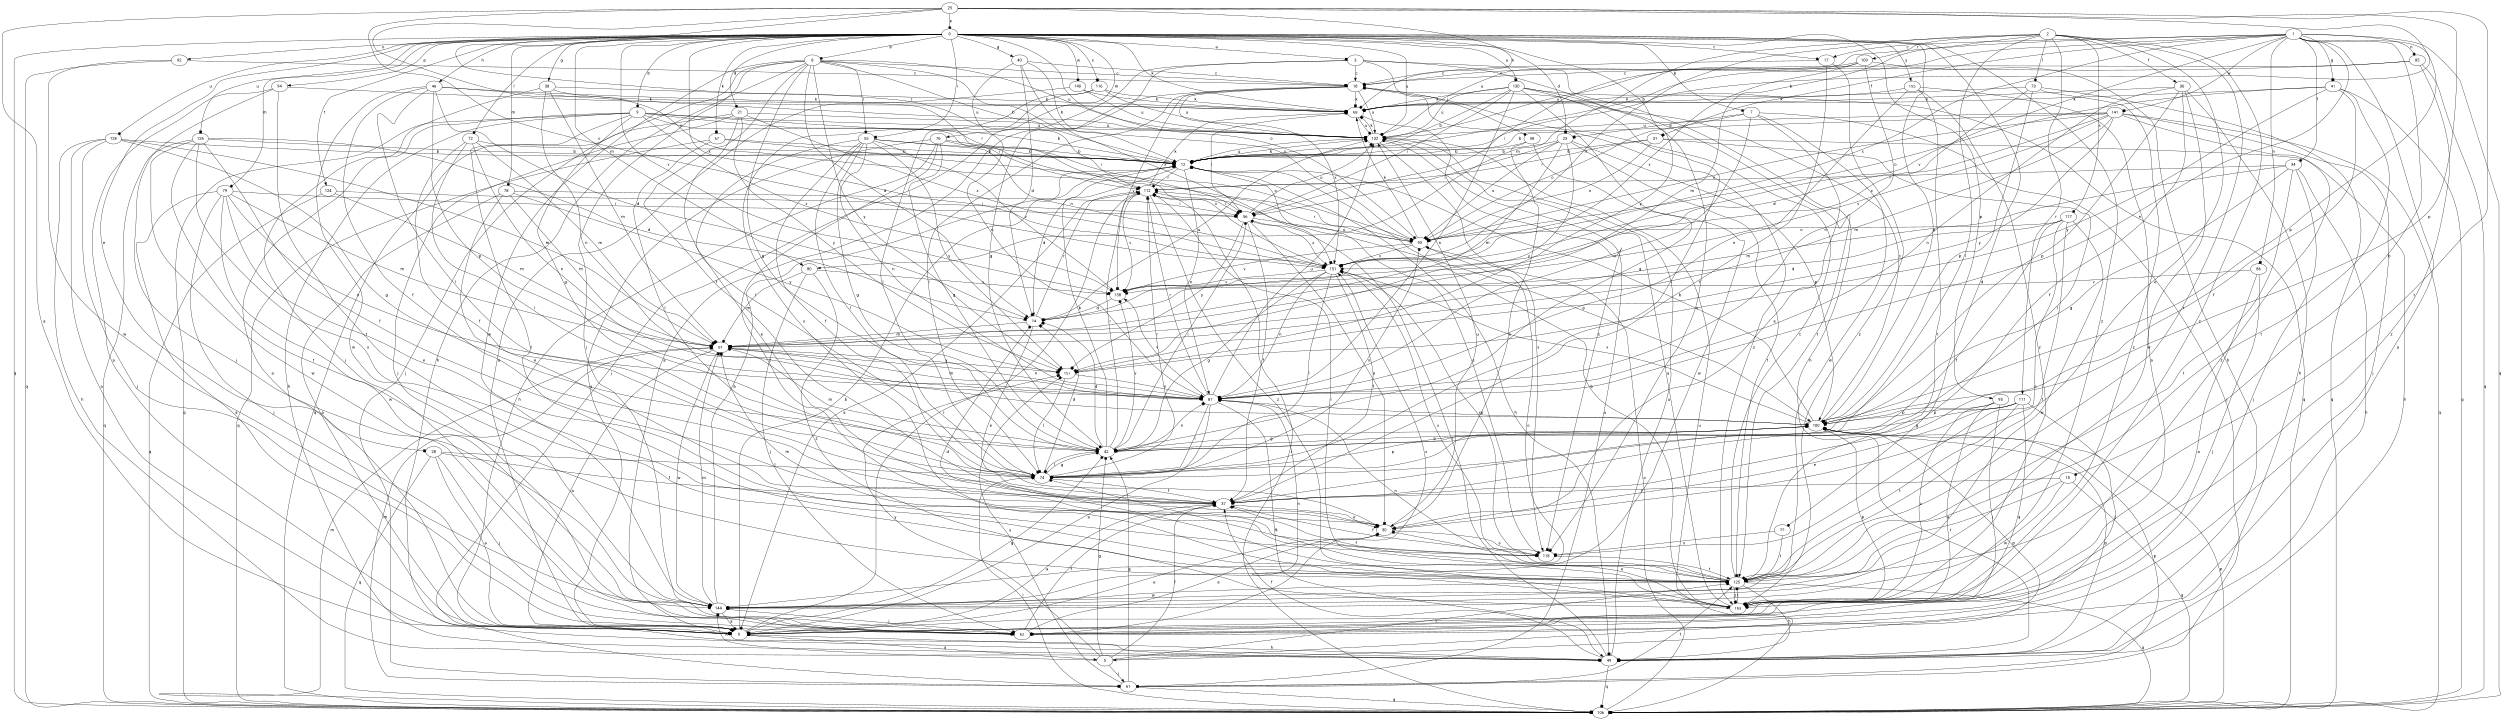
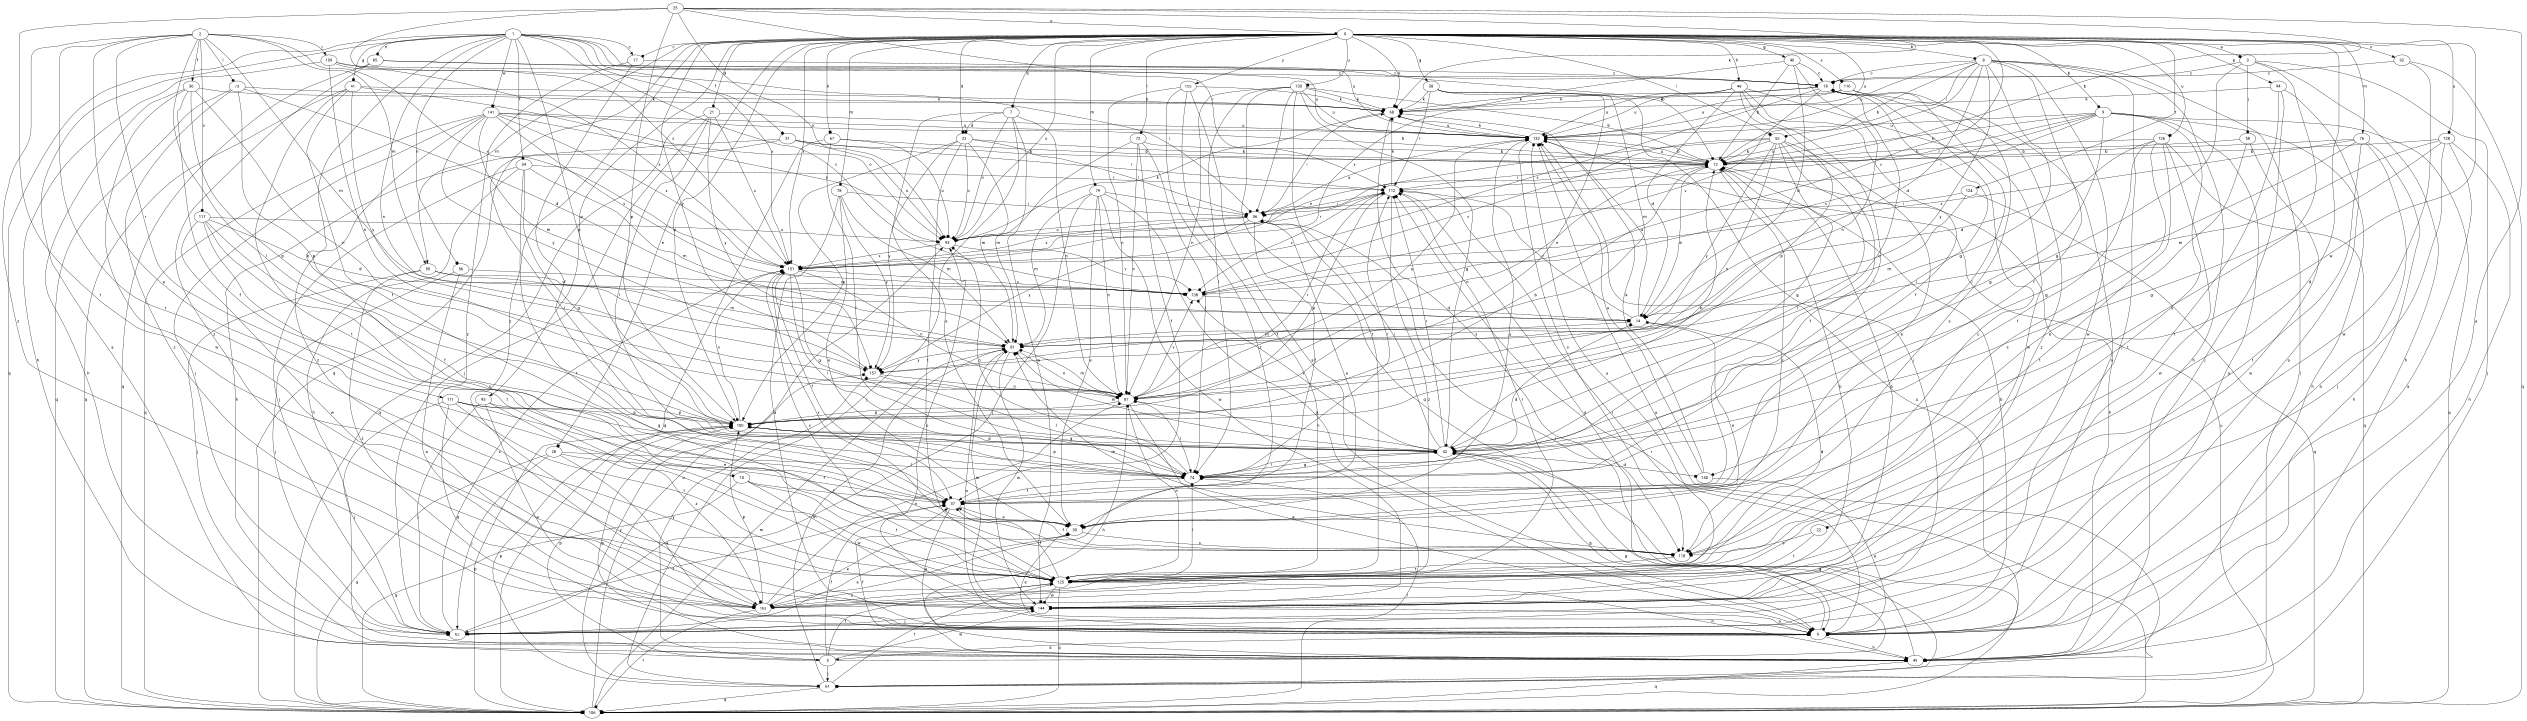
  strict digraph {
    fontname=Roboto
    node [fontname=Roboto]
    edge [arrowhead=dot fontname=Roboto]
    0
    3
    7
    8
    9
    17
    21
    22
    23
    28
    38
    40
    48
    55
    67
    68
    72
    76
    78
    79
    80
    92
    93
    94
    95
    100
    106
    116
    124
    126
    128
    130
    132
    138
    140
    151
    155
    157
    163
    18
    42
    49
    58
    61
    118
    87
    30
    144
    12
    37
    24
    62
    125
    6
    112
    56
    74
    81
    25
    1
    5
    10
    31
    34
    41
    85
    86
    141
    2
    36
    73
    109
    111
    117
    0 -> 3 [arrowhead=box label=a]
    0 -> 7 [label=b]
    0 -> 8 [label=b]
    0 -> 9 [label=b]
    0 -> 17 [label=c]
    0 -> 21 [label=d]
    0 -> 22 [label=d]
    0 -> 23 [arrowhead=box label=d]
    0 -> 28 [arrowhead=box label=e]
    0 -> 38 [arrowhead=normal label=g]
    0 -> 40 [arrowhead=normal label=g]
    0 -> 48 [arrowhead=normal label=h]
    0 -> 55 [arrowhead=box label=i]
    0 -> 67 [arrowhead=box label=k]
    0 -> 68 [arrowhead=box label=k]
    0 -> 72 [label=l]
    0 -> 76 [arrowhead=normal label=m]
    0 -> 78 [label=m]
    0 -> 79 [label=m]
    0 -> 80 [arrowhead=normal label=m]
    0 -> 92 [arrowhead=normal label=o]
    0 -> 93 [label=o]
    0 -> 94 [arrowhead=normal label=p]
    0 -> 95 [arrowhead=normal label=p]
    0 -> 100 [label=p]
    0 -> 106 [label=q]
    0 -> 116 [arrowhead=box label=s]
    0 -> 124 [arrowhead=normal label=t]
    0 -> 126 [arrowhead=box label=u]
    0 -> 128 [label=u]
    0 -> 130 [arrowhead=box label=u]
    0 -> 132 [label=u]
    0 -> 138 [label=v]
    0 -> 140 [label=w]
    0 -> 151 [arrowhead=normal label=x]
    0 -> 155 [arrowhead=normal label=y]
    0 -> 157 [arrowhead=normal label=y]
    0 -> 163 [arrowhead=normal label=z]
    3 -> 18 [arrowhead=normal label=c]
    3 -> 42 [label=g]
    3 -> 49 [arrowhead=normal label=h]
    3 -> 58 [label=j]
    3 -> 61 [label=j]
    3 -> 118 [arrowhead=box label=s]
    7 -> 23 [arrowhead=box label=d]
    7 -> 93 [label=o]
    7 -> 61 [arrowhead=box label=j]
    7 -> 87 [arrowhead=box label=n]
    7 -> 30 [arrowhead=normal label=e]
    7 -> 144 [arrowhead=box label=w]
    8 -> 55 [label=i]
    8 -> 93 [arrowhead=normal label=o]
    8 -> 132 [arrowhead=box label=u]
    8 -> 157 [label=y]
    8 -> 18 [arrowhead=box label=c]
    8 -> 42 [label=g]
    8 -> 49 [label=h]
    8 -> 61 [arrowhead=box label=j]
    8 -> 144 [arrowhead=box label=w]
    8 -> 12 [label=b]
    8 -> 37 [arrowhead=normal label=f]
    8 -> 24 [arrowhead=normal label=d]
    8 -> 62 [label=j]
    9 -> 106 [arrowhead=normal label=q]
    9 -> 132 [arrowhead=box label=u]
    9 -> 138 [label=v]
    9 -> 42 [arrowhead=box label=g]
    9 -> 49 [arrowhead=normal label=h]
    9 -> 12 [arrowhead=box label=b]
    9 -> 125 [arrowhead=box label=t]
    9 -> 6 [label=a]
    9 -> 112 [arrowhead=normal label=r]
    9 -> 56 [arrowhead=normal label=i]
    17 -> 163 [arrowhead=normal label=z]
    17 -> 18 [label=c]
    17 -> 37 [label=f]
    21 -> 106 [label=q]
    21 -> 132 [arrowhead=box label=u]
    21 -> 151 [arrowhead=box label=x]
    21 -> 157 [arrowhead=box label=y]
    21 -> 62 [arrowhead=box label=j]
    21 -> 74 [arrowhead=normal label=l]
    22 -> 118 [arrowhead=box label=s]
    22 -> 125 [label=t]
    23 -> 93 [arrowhead=box label=o]
    23 -> 100 [arrowhead=normal label=p]
    23 -> 157 [label=y]
    23 -> 12 [arrowhead=box label=b]
    23 -> 125 [arrowhead=box label=t]
    23 -> 56 [label=i]
    23 -> 81 [arrowhead=normal label=m]
    28 -> 106 [arrowhead=box label=q]
    28 -> 37 [arrowhead=box label=f]
    28 -> 62 [arrowhead=normal label=j]
    28 -> 6 [arrowhead=box label=a]
    28 -> 74 [label=l]
    38 -> 68 [arrowhead=normal label=k]
    38 -> 87 [arrowhead=box label=n]
    38 -> 62 [arrowhead=normal label=j]
    38 -> 112 [arrowhead=normal label=r]
    38 -> 81 [arrowhead=box label=m]
    40 -> 151 [arrowhead=box label=x]
    40 -> 18 [arrowhead=normal label=c]
    40 -> 87 [arrowhead=normal label=n]
    40 -> 12 [arrowhead=normal label=b]
    40 -> 24 [label=d]
    48 -> 68 [arrowhead=box label=k]
    48 -> 100 [label=p]
    48 -> 132 [arrowhead=box label=u]
    48 -> 144 [label=w]
    48 -> 37 [arrowhead=box label=f]
    48 -> 24 [label=d]
    48 -> 74 [label=l]
    55 -> 138 [arrowhead=normal label=v]
    55 -> 151 [arrowhead=normal label=n]
    55 -> 157 [arrowhead=normal label=y]
    55 -> 42 [label=g]
    55 -> 87 [arrowhead=normal label=n]
    55 -> 30 [arrowhead=box label=e]
    55 -> 12 [label=b]
    55 -> 37 [label=f]
    55 -> 74 [arrowhead=normal label=l]
    67 -> 93 [arrowhead=box label=o]
    67 -> 106 [arrowhead=box label=q]
    67 -> 12 [arrowhead=box label=b]
    67 -> 74 [label=l]
    68 -> 132 [label=u]
    68 -> 118 [arrowhead=box label=s]
    68 -> 56 [label=i]
    72 -> 87 [label=n]
    72 -> 12 [label=b]
    72 -> 37 [arrowhead=normal label=f]
    72 -> 74 [arrowhead=box label=l]
    72 -> 81 [label=m]
    76 -> 151 [arrowhead=box label=x]
    76 -> 42 [arrowhead=normal label=g]
    76 -> 49 [label=h]
    76 -> 12 [arrowhead=normal label=b]
    76 -> 125 [arrowhead=normal label=t]
    76 -> 6 [label=a]
    78 -> 157 [arrowhead=normal label=y]
    78 -> 30 [arrowhead=box label=e]
    78 -> 6 [arrowhead=normal label=a]
    78 -> 56 [label=i]
    78 -> 81 [arrowhead=normal label=m]
    79 -> 87 [arrowhead=box label=n]
    79 -> 30 [arrowhead=normal label=e]
    79 -> 144 [label=w]
    79 -> 62 [arrowhead=normal label=j]
    79 -> 6 [arrowhead=normal label=a]
    79 -> 56 [arrowhead=box label=i]
    79 -> 81 [label=m]
    80 -> 138 [arrowhead=normal label=v]
    80 -> 163 [arrowhead=normal label=z]
    80 -> 62 [arrowhead=box label=j]
    80 -> 81 [label=m]
    92 -> 106 [label=q]
    92 -> 18 [label=c]
    92 -> 144 [label=w]
    93 -> 68 [arrowhead=normal label=k]
    93 -> 138 [arrowhead=box label=v]
    93 -> 151 [arrowhead=box label=x]
    93 -> 112 [arrowhead=box label=r]
    94 -> 68 [label=k]
    94 -> 62 [arrowhead=normal label=j]
    94 -> 125 [label=t]
    94 -> 6 [label=a]
    95 -> 100 [arrowhead=box label=p]
    95 -> 163 [arrowhead=box label=z]
    95 -> 62 [arrowhead=normal label=j]
    95 -> 6 [arrowhead=normal label=a]
    100 -> 151 [label=x]
    100 -> 18 [arrowhead=box label=c]
    100 -> 42 [arrowhead=box label=g]
    100 -> 12 [arrowhead=box label=b]
    106 -> 93 [arrowhead=normal label=o]
    106 -> 100 [arrowhead=normal label=p]
    106 -> 132 [arrowhead=normal label=u]
    106 -> 112 [arrowhead=box label=r]
    106 -> 74 [label=l]
    106 -> 81 [arrowhead=box label=m]
    116 -> 68 [arrowhead=box label=k]
    116 -> 132 [label=u]
    116 -> 118 [arrowhead=normal label=s]
    116 -> 74 [arrowhead=normal label=l]
    124 -> 106 [arrowhead=box label=q]
    124 -> 56 [arrowhead=normal label=i]
    124 -> 81 [label=m]
    126 -> 106 [label=q]
    126 -> 118 [label=s]
    126 -> 144 [arrowhead=box label=w]
    126 -> 12 [arrowhead=normal label=b]
    126 -> 37 [arrowhead=box label=f]
    126 -> 24 [arrowhead=box label=d]
    126 -> 125 [label=t]
    128 -> 42 [label=g]
    128 -> 49 [label=h]
    128 -> 12 [label=b]
    128 -> 62 [arrowhead=normal label=j]
    128 -> 6 [arrowhead=normal label=a]
    128 -> 81 [arrowhead=box label=m]
    130 -> 68 [arrowhead=box label=k]
    130 -> 106 [arrowhead=normal label=q]
    130 -> 132 [label=u]
    130 -> 42 [label=g]
    130 -> 87 [label=n]
    130 -> 12 [arrowhead=box label=b]
    130 -> 125 [arrowhead=normal label=t]
    130 -> 56 [label=i]
    130 -> 74 [arrowhead=box label=l]
    132 -> 68 [arrowhead=box label=k]
    132 -> 118 [arrowhead=normal label=s]
    132 -> 12 [label=b]
    138 -> 24 [arrowhead=box label=d]
    140 -> 68 [label=k]
    140 -> 132 [label=u]
    140 -> 6 [arrowhead=normal label=a]
    151 -> 138 [arrowhead=normal label=v]
    151 -> 42 [label=g]
    151 -> 87 [arrowhead=box label=n]
    151 -> 37 [label=f]
    151 -> 74 [arrowhead=box label=l]
    155 -> 68 [label=k]
    155 -> 163 [arrowhead=box label=z]
    155 -> 87 [arrowhead=normal label=n]
    155 -> 125 [arrowhead=box label=t]
    155 -> 6 [arrowhead=box label=a]
    157 -> 87 [arrowhead=box label=n]
    157 -> 74 [arrowhead=box label=l]
    163 -> 100 [arrowhead=normal label=p]
    163 -> 132 [label=u]
    163 -> 87 [label=n]
    163 -> 30 [arrowhead=box label=e]
    163 -> 12 [arrowhead=box label=b]
-   163 -> 125 [label=t]
+   163 -> 106 [label=t]
    163 -> 112 [arrowhead=box label=r]
    18 -> 68 [arrowhead=box label=k]
    18 -> 132 [arrowhead=normal label=u]
    18 -> 138 [arrowhead=box label=v]
    18 -> 151 [arrowhead=normal label=x]
    18 -> 163 [arrowhead=normal label=z]
    18 -> 6 [arrowhead=box label=a]
    18 -> 74 [label=l]
    42 -> 100 [arrowhead=normal label=p]
    42 -> 138 [label=v]
    42 -> 87 [arrowhead=box label=n]
    42 -> 12 [arrowhead=normal label=b]
-   42 -> 24 [arrowhead=box label=d]
+   42 -> 140 [arrowhead=box label=d]
    42 -> 112 [label=r]
    42 -> 56 [label=i]
    42 -> 74 [arrowhead=box label=l]
    42 -> 81 [label=m]
    49 -> 100 [arrowhead=box label=p]
    49 -> 106 [arrowhead=box label=q]
    49 -> 132 [arrowhead=normal label=u]
    49 -> 37 [arrowhead=normal label=f]
    49 -> 56 [label=i]
    58 -> 30 [arrowhead=normal label=e]
    58 -> 144 [label=w]
    58 -> 12 [arrowhead=normal label=b]
    61 -> 100 [arrowhead=box label=p]
    61 -> 106 [arrowhead=box label=q]
    61 -> 132 [label=u]
    61 -> 157 [label=y]
    61 -> 42 [arrowhead=normal label=g]
    61 -> 125 [arrowhead=normal label=t]
    61 -> 81 [arrowhead=box label=m]
    118 -> 151 [label=x]
    118 -> 37 [arrowhead=normal label=f]
    118 -> 125 [arrowhead=normal label=t]
    118 -> 81 [arrowhead=box label=m]
    87 -> 100 [arrowhead=box label=p]
    87 -> 132 [arrowhead=normal label=u]
    87 -> 138 [arrowhead=normal label=v]
    87 -> 49 [arrowhead=normal label=h]
    87 -> 6 [arrowhead=box label=a]
    87 -> 112 [arrowhead=normal label=r]
    87 -> 74 [arrowhead=normal label=l]
    87 -> 81 [label=m]
    30 -> 132 [arrowhead=normal label=u]
    30 -> 118 [arrowhead=box label=s]
    144 -> 93 [arrowhead=normal label=o]
    144 -> 12 [arrowhead=box label=b]
    144 -> 62 [arrowhead=normal label=j]
    144 -> 6 [arrowhead=box label=a]
    144 -> 81 [arrowhead=box label=m]
    12 -> 132 [arrowhead=box label=u]
    12 -> 49 [arrowhead=box label=h]
    12 -> 118 [label=s]
    12 -> 87 [arrowhead=normal label=n]
    12 -> 24 [arrowhead=normal label=d]
    12 -> 112 [label=r]
    37 -> 30 [arrowhead=normal label=e]
    37 -> 6 [arrowhead=box label=a]
    24 -> 132 [label=u]
    24 -> 30 [arrowhead=normal label=e]
    24 -> 112 [arrowhead=normal label=r]
    24 -> 81 [arrowhead=box label=m]
    62 -> 151 [arrowhead=normal label=x]
    62 -> 30 [arrowhead=box label=e]
    62 -> 37 [arrowhead=box label=f]
    125 -> 106 [arrowhead=box label=q]
    125 -> 151 [arrowhead=normal label=x]
    125 -> 163 [arrowhead=box label=z]
    125 -> 18 [label=c]
    125 -> 49 [arrowhead=box label=h]
    125 -> 87 [label=n]
    125 -> 144 [label=w]
    125 -> 37 [label=f]
    125 -> 24 [label=d]
    125 -> 74 [label=l]
    6 -> 42 [label=g]
    6 -> 49 [arrowhead=normal label=h]
    6 -> 30 [arrowhead=normal label=e]
    6 -> 12 [label=b]
    6 -> 112 [arrowhead=box label=r]
    6 -> 5 [arrowhead=normal label=a]
    112 -> 68 [arrowhead=box label=k]
    112 -> 100 [arrowhead=normal label=p]
    112 -> 138 [label=v]
    112 -> 163 [label=z]
    112 -> 6 [label=a]
    112 -> 56 [arrowhead=box label=i]
    56 -> 93 [label=o]
    56 -> 132 [arrowhead=box label=u]
    56 -> 151 [arrowhead=normal label=x]
    56 -> 157 [arrowhead=box label=y]
    56 -> 30 [arrowhead=box label=e]
    56 -> 37 [arrowhead=normal label=f]
    74 -> 93 [label=o]
    74 -> 100 [label=p]
    74 -> 42 [label=g]
    74 -> 37 [arrowhead=normal label=f]
    74 -> 24 [arrowhead=box label=d]
    74 -> 112 [arrowhead=normal label=r]
    81 -> 157 [arrowhead=box label=y]
    81 -> 87 [arrowhead=normal label=n]
    81 -> 144 [arrowhead=normal label=w]
    81 -> 6 [label=a]
    25 -> 0 [label=e]
    25 -> 68 [label=k]
    25 -> 93 [label=o]
    25 -> 100 [arrowhead=normal label=p]
    25 -> 151 [arrowhead=normal label=x]
    25 -> 12 [label=b]
    25 -> 125 [arrowhead=normal label=t]
    25 -> 6 [arrowhead=box label=a]
    25 -> 112 [label=r]
    1 -> 17 [arrowhead=normal label=c]
    1 -> 100 [arrowhead=normal label=p]
    1 -> 106 [arrowhead=box label=q]
    1 -> 132 [label=u]
    1 -> 138 [arrowhead=normal label=v]
    1 -> 151 [arrowhead=box label=x]
    1 -> 87 [label=n]
    1 -> 12 [label=b]
    1 -> 5 [arrowhead=normal label=a]
    1 -> 10 [label=b]
    1 -> 31 [arrowhead=box label=f]
    1 -> 34 [label=f]
    1 -> 41 [arrowhead=box label=g]
    1 -> 85 [label=n]
    1 -> 86 [arrowhead=box label=n]
    1 -> 141 [arrowhead=box label=w]
    5 -> 100 [arrowhead=normal label=p]
    5 -> 157 [arrowhead=box label=y]
    5 -> 42 [label=g]
    5 -> 61 [arrowhead=normal label=j]
    5 -> 144 [arrowhead=box label=w]
    5 -> 37 [label=f]
    5 -> 125 [arrowhead=box label=t]
    10 -> 106 [arrowhead=normal label=q]
    10 -> 144 [label=w]
    10 -> 37 [label=f]
    10 -> 125 [label=t]
    31 -> 93 [arrowhead=box label=o]
    31 -> 49 [arrowhead=box label=h]
    31 -> 12 [label=b]
    31 -> 112 [label=r]
    31 -> 74 [arrowhead=box label=l]
    34 -> 42 [arrowhead=normal label=g]
    34 -> 49 [label=h]
    34 -> 62 [label=j]
    34 -> 125 [label=t]
    34 -> 112 [label=r]
    34 -> 81 [arrowhead=normal label=m]
    41 -> 68 [label=k]
    41 -> 93 [arrowhead=box label=o]
    41 -> 106 [arrowhead=box label=q]
    41 -> 157 [label=y]
    41 -> 37 [label=f]
    41 -> 125 [arrowhead=box label=t]
    85 -> 106 [label=q]
    85 -> 132 [label=u]
    85 -> 163 [label=z]
    85 -> 18 [label=c]
    86 -> 138 [label=v]
    86 -> 62 [arrowhead=normal label=j]
    86 -> 6 [arrowhead=box label=a]
    141 -> 93 [arrowhead=normal label=o]
    141 -> 106 [arrowhead=normal label=q]
    141 -> 132 [arrowhead=normal label=u]
    141 -> 138 [arrowhead=box label=v]
    141 -> 151 [label=x]
    141 -> 157 [arrowhead=normal label=y]
    141 -> 163 [arrowhead=box label=z]
    141 -> 12 [label=b]
    141 -> 62 [arrowhead=box label=j]
    141 -> 81 [arrowhead=box label=m]
    2 -> 80 [arrowhead=normal label=m]
    2 -> 151 [arrowhead=normal label=x]
    2 -> 163 [label=z]
    2 -> 30 [arrowhead=normal label=e]
    2 -> 125 [label=t]
    2 -> 74 [label=l]
    2 -> 81 [arrowhead=normal label=m]
    2 -> 36 [arrowhead=normal label=f]
    2 -> 73 [label=l]
    2 -> 109 [arrowhead=normal label=r]
    2 -> 111 [arrowhead=normal label=r]
    2 -> 117 [label=s]
    36 -> 68 [label=k]
    36 -> 100 [label=p]
    36 -> 49 [arrowhead=box label=h]
    36 -> 87 [arrowhead=box label=n]
    36 -> 144 [arrowhead=box label=w]
    36 -> 37 [label=f]
    73 -> 68 [label=k]
    73 -> 100 [arrowhead=normal label=p]
    73 -> 106 [arrowhead=box label=q]
    73 -> 163 [label=z]
    73 -> 24 [label=d]
    109 -> 151 [arrowhead=normal label=x]
    109 -> 18 [label=c]
    109 -> 49 [arrowhead=box label=h]
    109 -> 87 [arrowhead=box label=n]
    109 -> 56 [label=i]
    111 -> 100 [arrowhead=box label=p]
    111 -> 42 [label=g]
    111 -> 30 [arrowhead=normal label=e]
    111 -> 62 [label=j]
    111 -> 125 [arrowhead=normal label=t]
    111 -> 6 [label=q]
    117 -> 93 [label=o]
    117 -> 118 [arrowhead=box label=s]
    117 -> 144 [label=w]
    117 -> 37 [arrowhead=normal label=f]
    117 -> 24 [arrowhead=normal label=d]
    117 -> 125 [label=t]
  }
